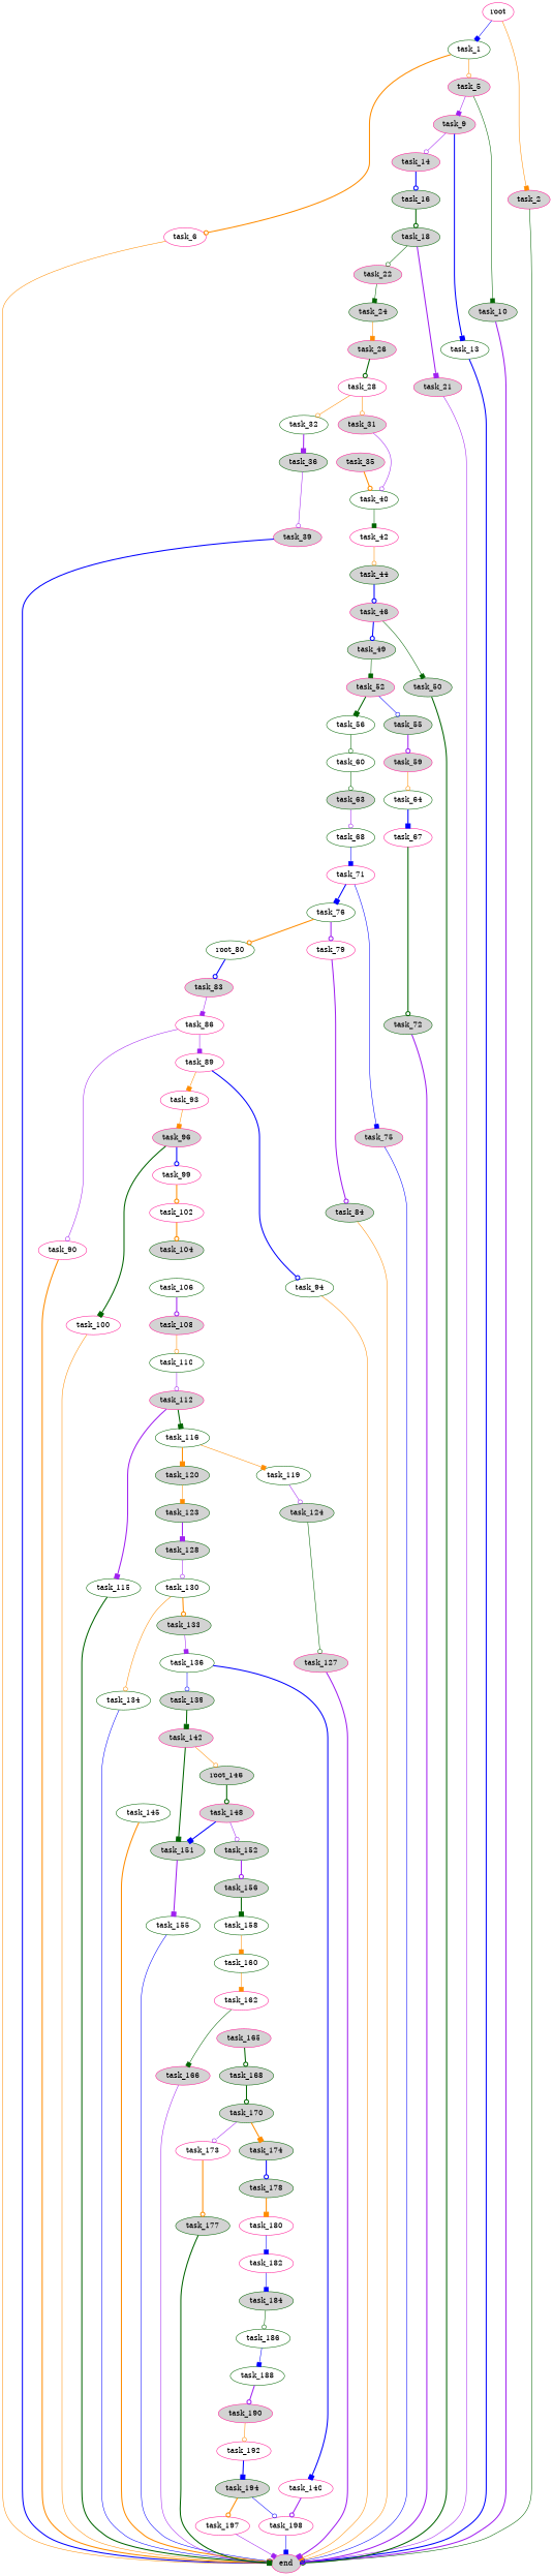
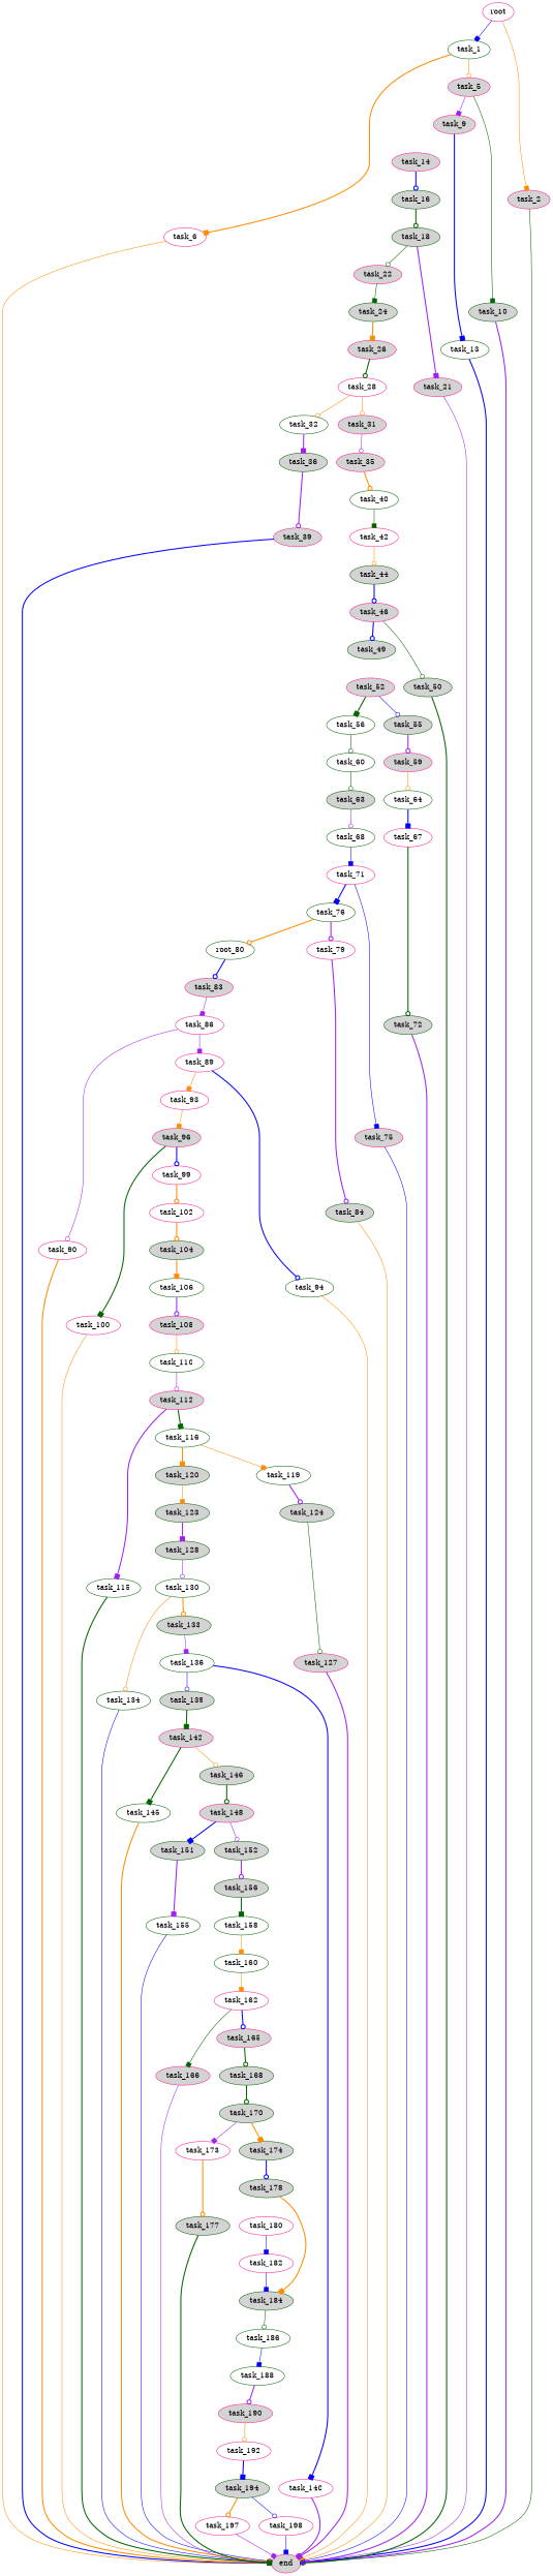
  digraph {
    fontname="DejaVu Serif"
    node [color=darkgreen fillcolor=lightgrey fontname="DejaVu Serif" style=filled]
    edge [arrowhead=odot color=darkorange fontname="DejaVu Serif" style=bold]
    root [color=deeppink fillcolor=white]
    task_1 [fillcolor=white]
    task_2 [color=deeppink]
    task_5 [color=deeppink]
    task_6 [color=deeppink fillcolor=white]
    end [color=deeppink]
    task_9 [color=deeppink]
    task_10
    task_13 [fillcolor=white]
    task_14 [color=deeppink]
    task_16
    task_18
    task_21 [color=deeppink]
    task_22 [color=deeppink]
    task_24
    task_26 [color=deeppink]
    task_28 [color=deeppink fillcolor=white]
    task_31 [color=deeppink]
    task_32 [fillcolor=white]
    task_35 [color=deeppink]
    task_36
    task_40 [fillcolor=white]
    task_39 [color=deeppink]
    task_42 [color=deeppink fillcolor=white]
    task_44
    task_46 [color=deeppink]
    task_49
    task_50
    task_52 [color=deeppink]
    task_55
    task_56 [fillcolor=white]
    task_59 [color=deeppink]
    task_60 [fillcolor=white]
    task_64 [fillcolor=white]
    task_63
    task_67 [color=deeppink fillcolor=white]
    task_68 [fillcolor=white]
    task_71 [color=deeppink fillcolor=white]
    task_72
    task_75 [color=deeppink]
    task_76 [fillcolor=white]
    task_79 [color=deeppink fillcolor=white]
    n43 [fillcolor=white label=root_80]
    task_84
    task_83 [color=deeppink]
    task_86 [color=deeppink fillcolor=white]
    task_89 [color=deeppink fillcolor=white]
    task_90 [color=deeppink fillcolor=white]
    task_93 [color=deeppink fillcolor=white]
    task_94 [fillcolor=white]
    task_96 [color=deeppink]
    task_99 [color=deeppink fillcolor=white]
    task_100 [color=deeppink fillcolor=white]
    task_102 [color=deeppink fillcolor=white]
    task_104
    task_106 [fillcolor=white]
    task_108 [color=deeppink]
    task_110 [fillcolor=white]
    task_112 [color=deeppink]
    task_115 [fillcolor=white]
    task_116 [fillcolor=white]
    task_119 [fillcolor=white]
    task_120
    task_124
    task_123
    task_127 [color=deeppink]
    task_128
    task_130 [fillcolor=white]
    task_133
    task_134 [fillcolor=white]
    task_136 [fillcolor=white]
    task_139
    task_140 [color=deeppink fillcolor=white]
    task_142 [color=deeppink]
    task_145 [fillcolor=white]
-   task_146 [label=root_146]
+   task_146
    task_148 [color=deeppink]
    task_151
    task_152
    task_155 [fillcolor=white]
    task_156
    task_158 [fillcolor=white]
    task_160 [fillcolor=white]
    task_162 [color=deeppink fillcolor=white]
    task_165 [color=deeppink]
    task_166 [color=deeppink]
    task_168
    task_170
    task_173 [color=deeppink fillcolor=white]
    task_174
    task_177
    task_178
    task_180 [color=deeppink fillcolor=white]
    task_182 [color=deeppink fillcolor=white]
    task_184
    task_186 [fillcolor=white]
    task_188 [fillcolor=white]
    task_190 [color=deeppink]
    task_192 [color=deeppink fillcolor=white]
    task_194
    task_197 [color=deeppink fillcolor=white]
    task_198 [color=deeppink fillcolor=white]
    root -> task_1 [arrowhead=box color=blue style=solid]
    root -> task_2 [arrowhead=box style=solid]
    task_1 -> task_5 [style=solid]
-   task_1 -> task_6
+   task_1 -> task_6 [arrowhead=box]
    task_2 -> end [arrowhead=box color=darkgreen style=solid]
    task_5 -> task_9 [arrowhead=box color=purple style=solid]
    task_5 -> task_10 [arrowhead=box color=darkgreen style=solid]
    task_6 -> end [style=solid]
    task_9 -> task_13 [arrowhead=box color=blue]
-   task_9 -> task_14 [color=purple style=solid]
    task_10 -> end [color=purple]
    task_13 -> end [arrowhead=box color=blue]
    task_14 -> task_16 [color=blue]
    task_16 -> task_18 [color=darkgreen]
    task_18 -> task_21 [arrowhead=box color=purple]
    task_18 -> task_22 [color=darkgreen style=solid]
    task_21 -> end [arrowhead=box color=purple style=solid]
    task_22 -> task_24 [arrowhead=box color=darkgreen style=solid]
-   task_24 -> task_26 [arrowhead=box style=solid]
+   task_24 -> task_26 [arrowhead=box]
    task_26 -> task_28 [color=darkgreen]
    task_28 -> task_31 [style=solid]
    task_28 -> task_32 [style=solid]
-   task_31 -> task_40 [color=purple style=solid]
+   task_31 -> task_35 [color=purple style=solid]
    task_32 -> task_36 [arrowhead=box color=purple]
    task_35 -> task_40
-   task_36 -> task_39 [color=purple style=solid]
+   task_36 -> task_39 [color=purple]
    task_40 -> task_42 [arrowhead=box color=darkgreen style=solid]
    task_39 -> end [color=blue]
    task_42 -> task_44 [style=solid]
    task_44 -> task_46 [color=blue]
    task_46 -> task_49 [color=blue]
-   task_46 -> task_50 [arrowhead=box color=darkgreen style=solid]
-   task_49 -> task_52 [arrowhead=box color=darkgreen style=solid]
+   task_46 -> task_50 [color=darkgreen style=solid]
    task_50 -> end [color=darkgreen]
    task_52 -> task_55 [color=blue style=solid]
    task_52 -> task_56 [arrowhead=box color=darkgreen]
    task_55 -> task_59 [color=purple]
    task_56 -> task_60 [color=darkgreen style=solid]
    task_59 -> task_64 [style=solid]
    task_60 -> task_63 [color=darkgreen style=solid]
    task_64 -> task_67 [arrowhead=box color=blue]
    task_63 -> task_68 [color=purple style=solid]
    task_67 -> task_72 [color=darkgreen]
    task_68 -> task_71 [arrowhead=box color=blue style=solid]
    task_71 -> task_75 [arrowhead=box color=blue style=solid]
    task_71 -> task_76 [arrowhead=box color=blue]
    task_72 -> end [color=purple]
    task_75 -> end [arrowhead=box color=blue style=solid]
    task_76 -> task_79 [color=purple]
    task_76 -> n43
    task_79 -> task_84 [color=purple]
    n43 -> task_83 [color=blue]
    task_84 -> end [style=solid]
    task_83 -> task_86 [arrowhead=box color=purple style=solid]
    task_86 -> task_89 [arrowhead=box color=purple style=solid]
    task_86 -> task_90 [color=purple style=solid]
    task_89 -> task_93 [arrowhead=box style=solid]
    task_89 -> task_94 [color=blue]
    task_90 -> end [arrowhead=box]
    task_93 -> task_96 [arrowhead=box style=solid]
    task_94 -> end [arrowhead=box style=solid]
    task_96 -> task_99 [color=blue]
    task_96 -> task_100 [arrowhead=box color=darkgreen]
    task_99 -> task_102
    task_100 -> end [style=solid]
    task_102 -> task_104
+   task_104 -> task_106 [arrowhead=box]
    task_106 -> task_108 [color=purple]
    task_108 -> task_110 [style=solid]
    task_110 -> task_112 [color=purple style=solid]
    task_112 -> task_115 [arrowhead=box color=purple]
    task_112 -> task_116 [arrowhead=box color=darkgreen]
    task_115 -> end [arrowhead=box color=darkgreen]
    task_116 -> task_119 [arrowhead=box style=solid]
    task_116 -> task_120 [arrowhead=box]
-   task_119 -> task_124 [color=purple style=solid]
+   task_119 -> task_124 [color=purple]
    task_120 -> task_123 [arrowhead=box style=solid]
    task_124 -> task_127 [color=darkgreen style=solid]
    task_123 -> task_128 [arrowhead=box color=purple]
    task_127 -> end [arrowhead=box color=purple]
    task_128 -> task_130 [color=purple style=solid]
    task_130 -> task_133
    task_130 -> task_134 [style=solid]
    task_133 -> task_136 [arrowhead=box color=purple style=solid]
    task_134 -> end [arrowhead=box color=blue style=solid]
    task_136 -> task_139 [color=blue style=solid]
    task_136 -> task_140 [arrowhead=box color=blue]
    task_139 -> task_142 [arrowhead=box color=darkgreen]
-   task_140 -> task_198 [color=purple]
-   task_142 -> task_151 [arrowhead=box color=darkgreen]
+   task_140 -> end [color=purple]
+   task_142 -> task_145 [arrowhead=box color=darkgreen]
    task_142 -> task_146 [style=solid]
    task_145 -> end [arrowhead=box]
    task_146 -> task_148 [color=darkgreen]
    task_148 -> task_151 [arrowhead=box color=blue]
    task_148 -> task_152 [color=purple style=solid]
    task_151 -> task_155 [arrowhead=box color=purple]
    task_152 -> task_156 [color=purple]
    task_155 -> end [color=blue style=solid]
    task_156 -> task_158 [arrowhead=box color=darkgreen]
    task_158 -> task_160 [arrowhead=box style=solid]
    task_160 -> task_162 [arrowhead=box style=solid]
+   task_162 -> task_165 [color=blue]
    task_162 -> task_166 [arrowhead=box color=darkgreen style=solid]
    task_165 -> task_168 [color=darkgreen]
    task_166 -> end [arrowhead=box color=purple style=solid]
    task_168 -> task_170 [color=darkgreen]
-   task_170 -> task_173 [color=purple style=solid]
+   task_170 -> task_173 [arrowhead=box color=purple style=solid]
    task_170 -> task_174 [arrowhead=box]
    task_173 -> task_177
    task_174 -> task_178 [color=blue]
    task_177 -> end [arrowhead=box color=darkgreen]
-   task_178 -> task_180 [arrowhead=box]
+   task_178 -> task_184 [arrowhead=box]
    task_180 -> task_182 [arrowhead=box color=blue style=solid]
    task_182 -> task_184 [arrowhead=box color=blue style=solid]
    task_184 -> task_186 [color=darkgreen style=solid]
    task_186 -> task_188 [arrowhead=box color=blue style=solid]
    task_188 -> task_190 [color=purple]
    task_190 -> task_192 [style=solid]
    task_192 -> task_194 [arrowhead=box color=blue]
    task_194 -> task_197
    task_194 -> task_198 [color=blue style=solid]
    task_197 -> end [arrowhead=box color=purple style=solid]
    task_198 -> end [arrowhead=box color=blue style=solid]
  }
